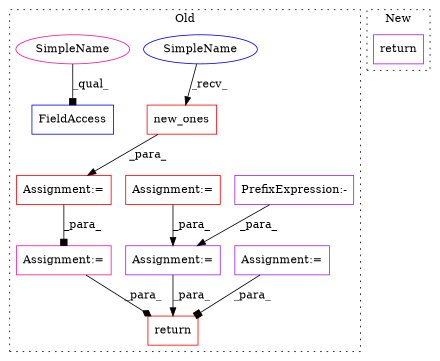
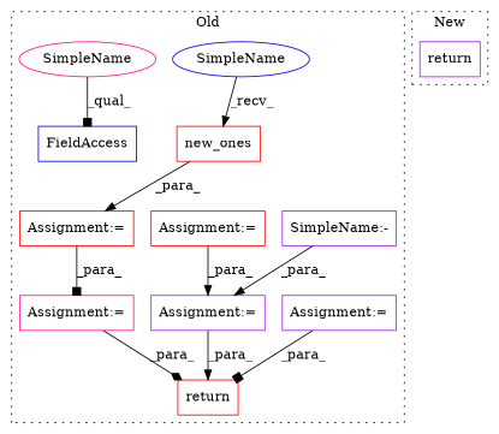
  digraph {
    node [a=7 l=1 s=11546 shape=box color=red]
    edge [arrowhead=normal]
    n1 [a=32 l="9,1" label=new_ones s="11537,11591"]
    n2 [label="Assignment:=" s=11526]
    n3 [label="Assignment:=" s=11613 color=deeppink]
    n4 [a=22 l=15 label=FieldAccess color=blue]
    n5 [a=41 l=12 label=return s=11980]
-   n6 [a=38 label="PrefixExpression:-" s=11858 color=purple]
+   n6 [a=38 label="SimpleName:-" s=11858 color=purple]
    n7 [label="Assignment:=" s=11963 color=purple]
    n8 [label="Assignment:=" s=11838 color=purple]
    n9 [label="Assignment:=" s=11748]
    n10 [a=42 l=9 label=SimpleName s=11527 shape=ellipse color=blue]
    n11 [a=42 l=9 label=SimpleName shape=ellipse color=deeppink]
    n12 [a=41 l=12 label=return s=11042 color=purple]
    subgraph cluster_1 {
      label=Old
      style=dotted
      n1
      n2
      n3
      n4
      n5
      n6
      n7
      n8
      n9
      n10
      n11
    }
    subgraph cluster_2 {
      label=New
      style=dotted
      n12
    }
    n1 -> n2 [label=_para_]
    n2 -> n3 [label=_para_ arrowhead=box]
    n3 -> n5 [label=_para_ arrowhead=diamond]
    n6 -> n8 [label=_para_]
    n7 -> n5 [label=_para_ arrowhead=box]
    n8 -> n5 [label=_para_]
    n9 -> n8 [label=_para_]
    n10 -> n1 [label=_recv_]
    n11 -> n4 [label=_qual_ arrowhead=box]
  }
